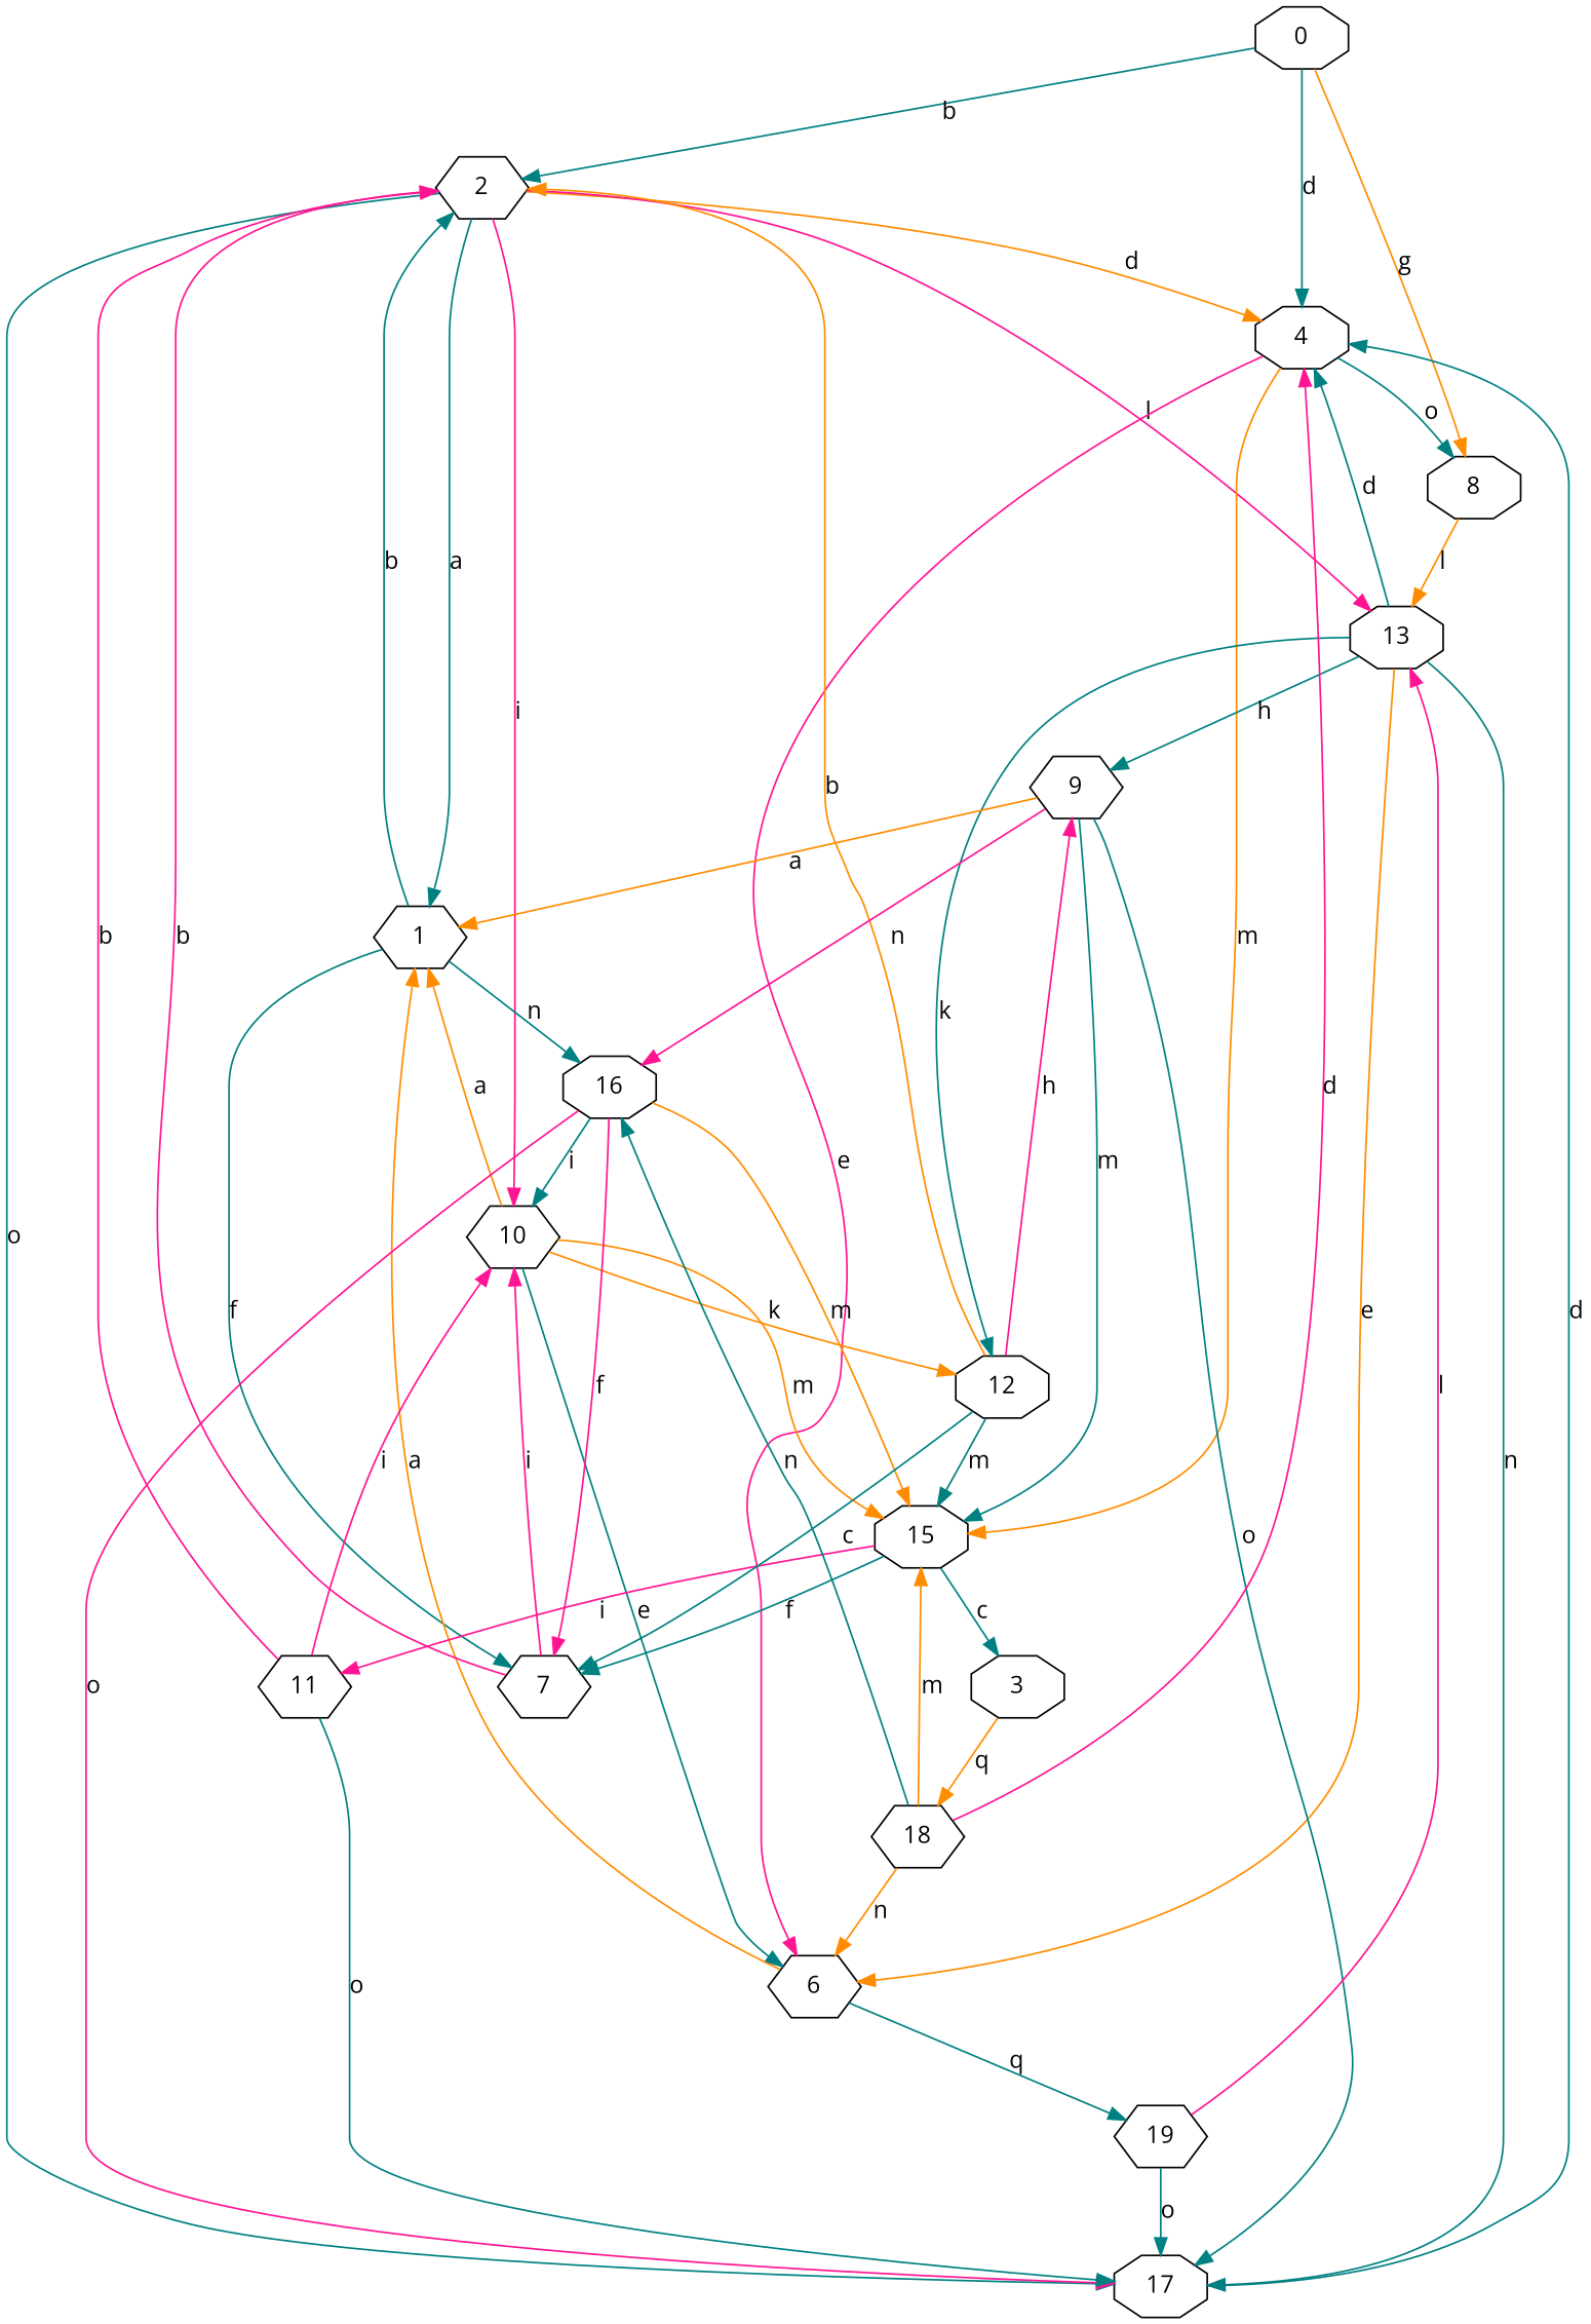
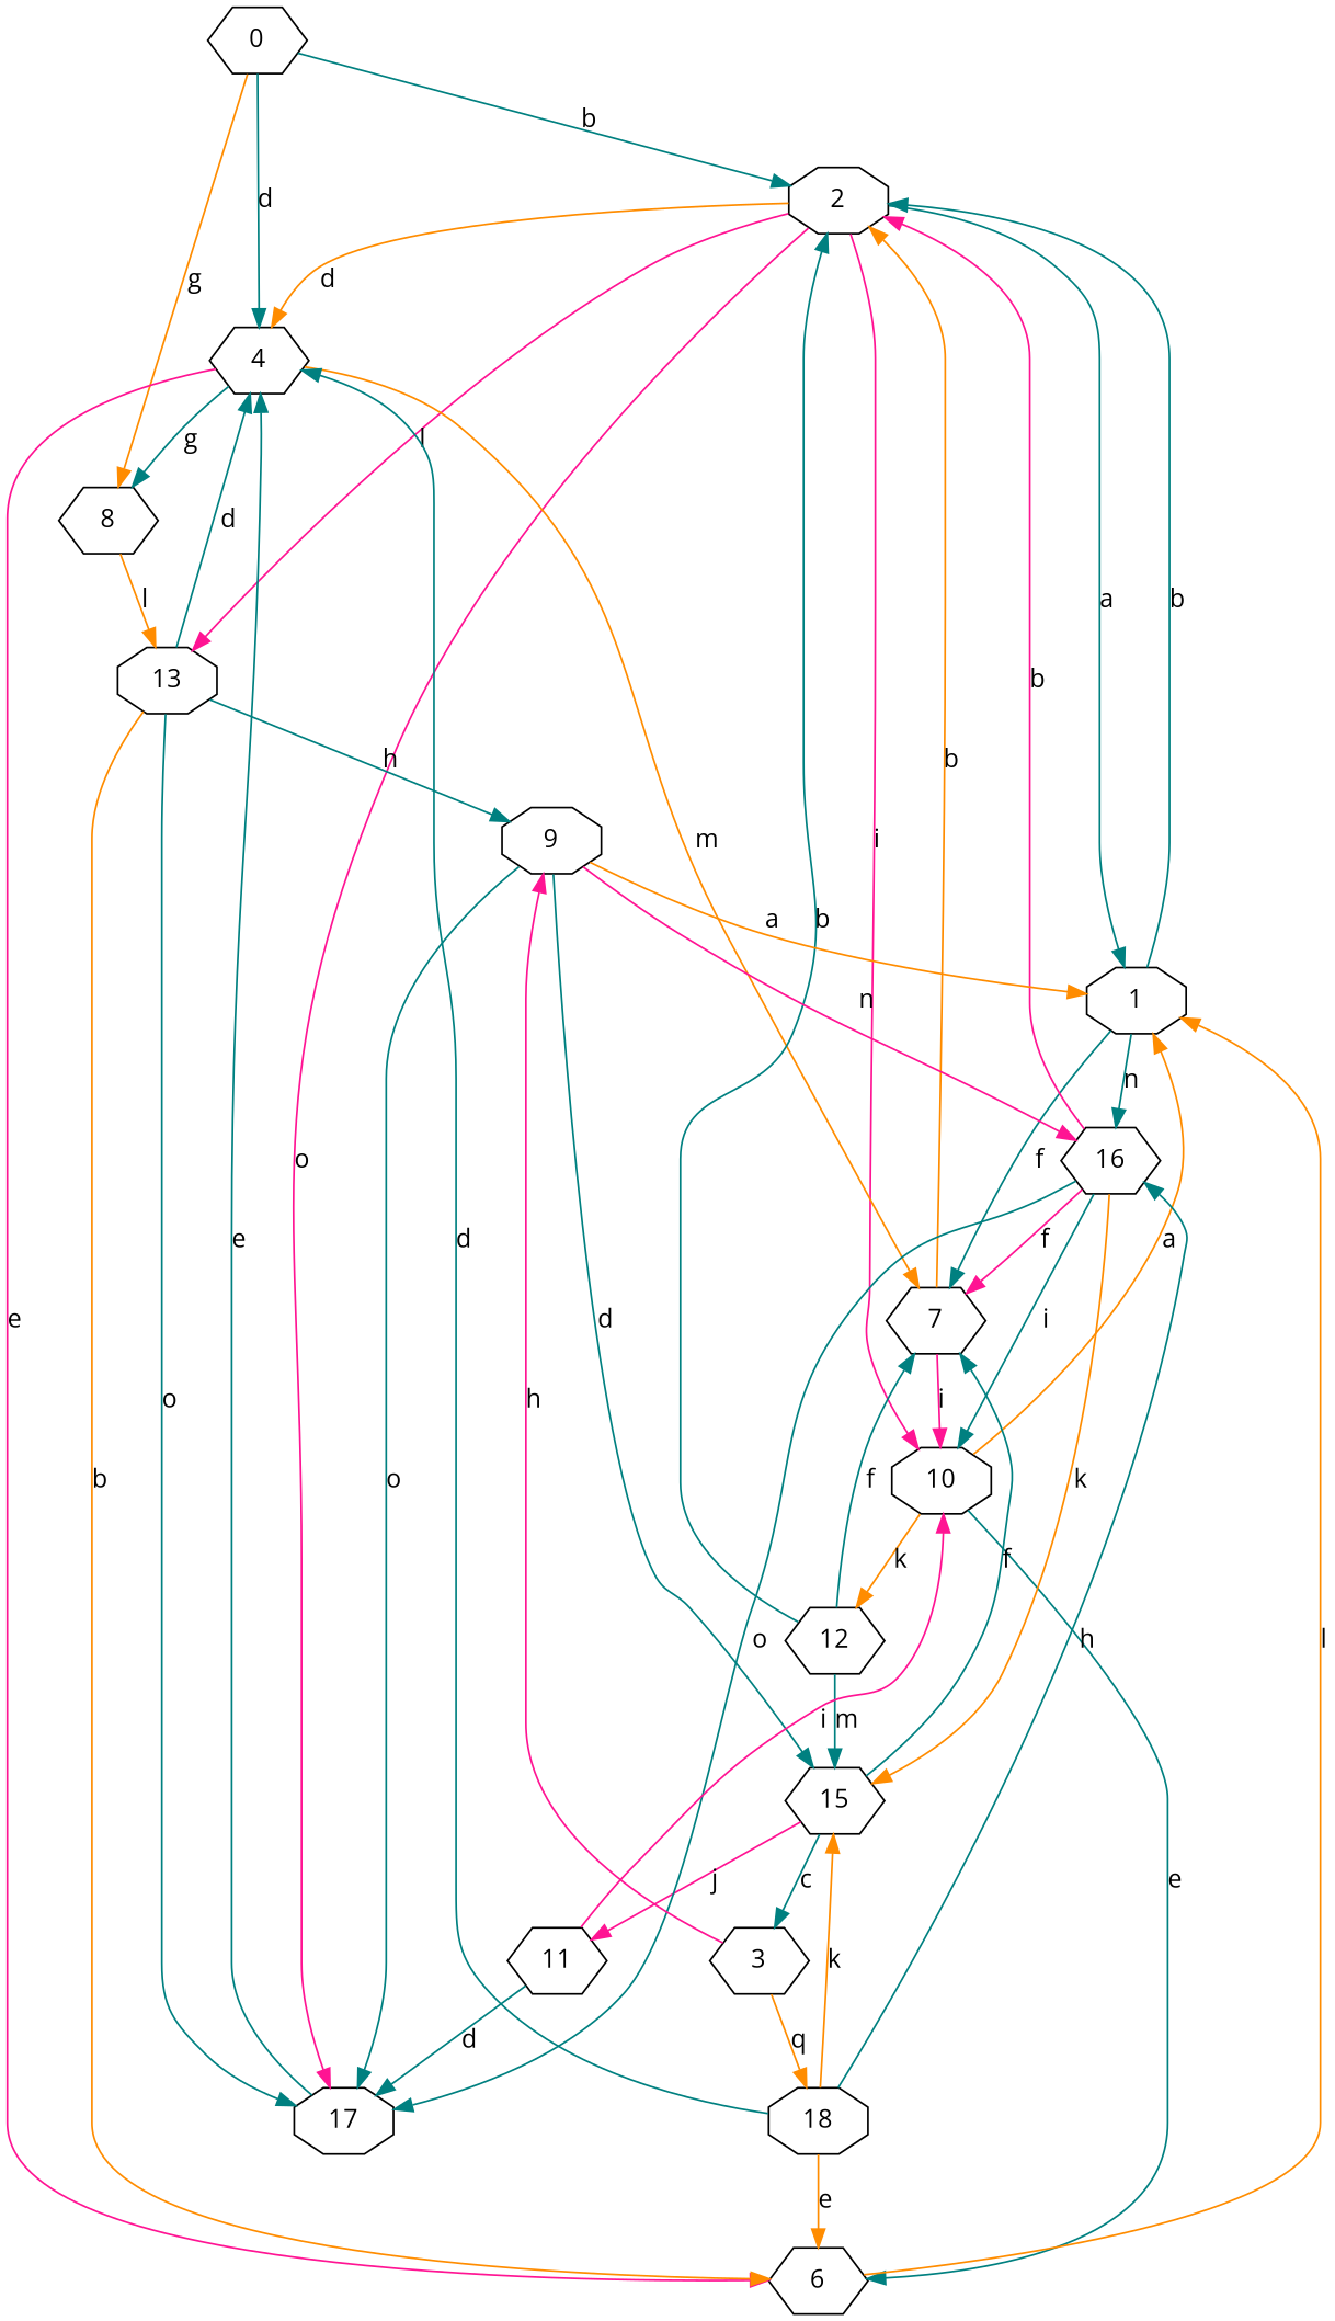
  strict digraph {
    fontname="Open Sans"
    node [fontname="Open Sans" shape=hexagon]
    edge [color=teal fontname="Open Sans"]
-   0 [shape=octagon]
-   2
-   4 [shape=octagon]
-   8 [shape=octagon]
-   1
-   10
+   0
+   2 [shape=octagon]
+   4
+   8
+   1 [shape=octagon]
+   10 [shape=octagon]
    13 [shape=octagon]
    17 [shape=octagon]
    6
-   15 [shape=octagon]
+   15
    7
-   16 [shape=octagon]
-   12 [shape=octagon]
-   9
-   3 [shape=octagon]
-   18
-   19
+   16
+   12
+   9 [shape=octagon]
+   3
+   18 [shape=octagon]
    11
    0 -> 2 [label=b]
    0 -> 4 [label=d]
    0 -> 8 [color=darkorange label=g]
    2 -> 4 [color=darkorange label=d]
    2 -> 1 [label=a]
    2 -> 10 [color=deeppink label=i]
    2 -> 13 [color=deeppink label=l]
-   2 -> 17 [label=o]
-   4 -> 8 [label=o]
+   2 -> 17 [color=deeppink label=o]
+   4 -> 8 [label=g]
    4 -> 6 [color=deeppink label=e]
-   4 -> 15 [color=darkorange label=m]
+   4 -> 7 [color=darkorange label=m]
    8 -> 13 [color=darkorange label=l]
    1 -> 2 [label=b]
    1 -> 7 [label=f]
    1 -> 16 [label=n]
    10 -> 1 [color=darkorange label=a]
    10 -> 6 [label=e]
-   10 -> 15 [color=darkorange label=m]
    10 -> 12 [color=darkorange label=k]
    13 -> 4 [label=d]
-   13 -> 17 [label=n]
-   13 -> 6 [color=darkorange label=e]
-   13 -> 12 [label=k]
+   13 -> 17 [label=o]
+   13 -> 6 [color=darkorange label=b]
    13 -> 9 [label=h]
-   17 -> 4 [label=d]
-   6 -> 1 [color=darkorange label=a]
-   6 -> 19 [label=q]
+   17 -> 4 [label=e]
+   6 -> 1 [color=darkorange label=l]
    15 -> 7 [label=f]
    15 -> 3 [label=c]
-   15 -> 11 [color=deeppink label=i]
-   7 -> 2 [color=deeppink label=b]
+   15 -> 11 [color=deeppink label=j]
+   7 -> 2 [color=darkorange label=b]
    7 -> 10 [color=deeppink label=i]
    16 -> 10 [label=i]
-   16 -> 17 [color=deeppink label=o]
-   16 -> 15 [color=darkorange label=m]
+   16 -> 17 [label=o]
+   16 -> 15 [color=darkorange label=k]
    16 -> 7 [color=deeppink label=f]
-   12 -> 2 [color=darkorange label=b]
+   12 -> 2 [label=b]
    12 -> 15 [label=m]
-   12 -> 7 [label=c]
+   12 -> 7 [label=f]
    9 -> 1 [color=darkorange label=a]
    9 -> 17 [label=o]
-   9 -> 15 [label=m]
+   9 -> 15 [label=d]
    9 -> 16 [color=deeppink label=n]
-   12 -> 9 [color=deeppink label=h]
+   3 -> 9 [color=deeppink label=h]
    3 -> 18 [color=darkorange label=q]
-   18 -> 4 [color=deeppink label=d]
-   18 -> 6 [color=darkorange label=n]
-   18 -> 15 [color=darkorange label=m]
-   18 -> 16 [label=n]
-   19 -> 13 [color=deeppink label=l]
-   19 -> 17 [label=o]
-   11 -> 2 [color=deeppink label=b]
+   18 -> 4 [label=d]
+   18 -> 6 [color=darkorange label=e]
+   18 -> 15 [color=darkorange label=k]
+   18 -> 16 [label=h]
+   16 -> 2 [color=deeppink label=b]
    11 -> 10 [color=deeppink label=i]
-   11 -> 17 [label=o]
+   11 -> 17 [label=d]
  }
